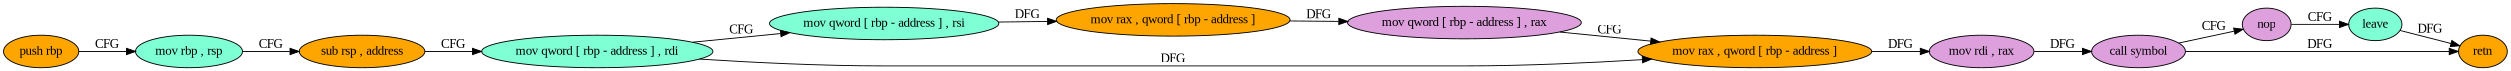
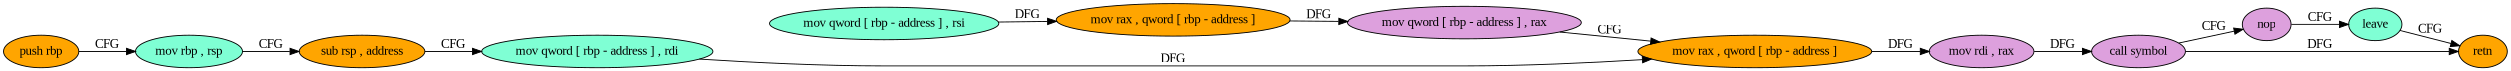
  digraph {
    fontname="Liberation Serif"
    rankdir=LR
    node [fillcolor=orange fontname="Liberation Serif" style=filled]
    edge [fontname="Liberation Serif"]
    n1 [label="push rbp"]
    n2 [fillcolor=aquamarine label="mov rbp , rsp"]
    n3 [label="sub rsp , address"]
    n4 [fillcolor=aquamarine label="mov qword [ rbp - address ] , rdi"]
    n5 [fillcolor=aquamarine label="mov qword [ rbp - address ] , rsi"]
    n6 [label="mov rax , qword [ rbp - address ]"]
    n7 [label="mov rax , qword [ rbp - address ]"]
    n8 [fillcolor=plum label="mov rdi , rax"]
    n9 [fillcolor=plum label="mov qword [ rbp - address ] , rax"]
    n10 [fillcolor=plum label="call symbol"]
    n11 [fillcolor=plum label=nop]
    n12 [label=retn]
    n13 [fillcolor=aquamarine label=leave]
    n1 -> n2 [label=CFG]
    n2 -> n3 [label=CFG]
    n3 -> n4 [label=CFG]
-   n4 -> n5 [label=CFG]
    n4 -> n6 [label=DFG]
    n5 -> n7 [label=DFG]
    n6 -> n8 [label=DFG]
    n7 -> n9 [label=DFG]
    n8 -> n10 [label=DFG]
    n9 -> n6 [label=CFG]
    n10 -> n11 [label=CFG]
    n10 -> n12 [label=DFG]
    n11 -> n13 [label=CFG]
-   n13 -> n12 [label=DFG]
+   n13 -> n12 [label=CFG]
  }
